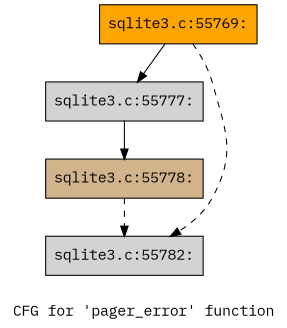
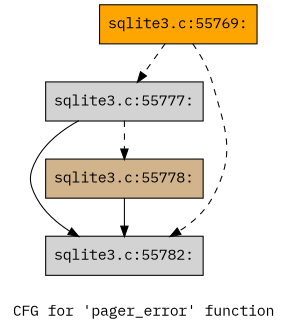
  digraph {
    fontname="IBM Plex Mono"
    label="CFG for 'pager_error' function"
    node [fillcolor=lightgrey fontname="IBM Plex Mono" shape=record style=filled]
    edge [fontname="IBM Plex Mono" style=solid]
    n1 [fillcolor=orange label="{sqlite3.c:55769:}"]
    n2 [label="{sqlite3.c:55777:}"]
    n3 [label="{sqlite3.c:55782:}"]
    n4 [fillcolor=tan label="{sqlite3.c:55778:}"]
-   n1 -> n2
+   n1 -> n2 [style=dashed]
    n1 -> n3 [style=dashed]
-   n2 -> n4
-   n4 -> n3 [style=dashed]
+   n2 -> n3
+   n2 -> n4 [style=dashed]
+   n4 -> n3
  }
